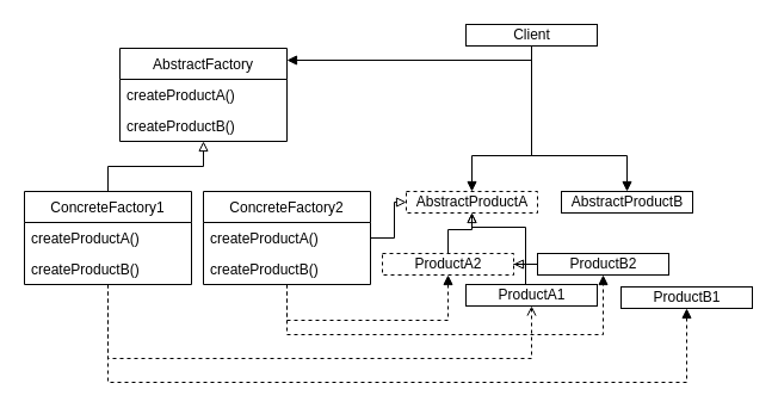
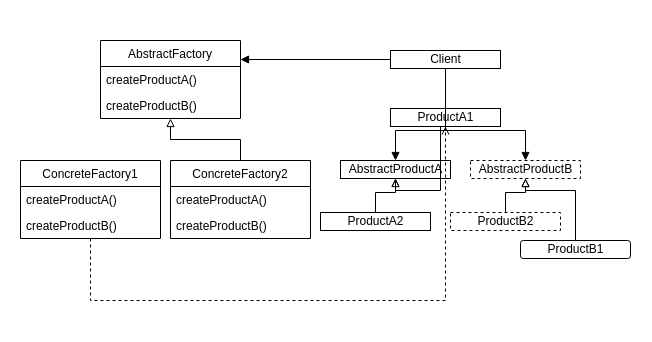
  <mxCell id="0" />
  <mxCell id="1" parent="0" />
- <mxCell id="2" style="edgeStyle=orthogonalEdgeStyle;rounded=0;orthogonalLoop=1;jettySize=auto;html=1;entryX=0.5;entryY=1;entryDx=0;entryDy=0;endArrow=block;endFill=0;" parent="1" source="5" target="9" edge="1"><mxGeometry relative="1" as="geometry" /></mxCell>
  <mxCell id="3" style="edgeStyle=orthogonalEdgeStyle;rounded=0;orthogonalLoop=1;jettySize=auto;html=1;entryX=0.5;entryY=1;entryDx=0;entryDy=0;endArrow=open;endFill=1;jumpStyle=sharp;dashed=1;jumpSize=6;" parent="1" source="5" target="16" edge="1"><mxGeometry relative="1" as="geometry"><Array as="points"><mxPoint x="90" y="300" /><mxPoint x="445" y="300" /></Array></mxGeometry></mxCell>
- <mxCell id="4" style="edgeStyle=orthogonalEdgeStyle;rounded=0;jumpStyle=sharp;jumpSize=6;orthogonalLoop=1;jettySize=auto;html=1;entryX=0.5;entryY=1;entryDx=0;entryDy=0;dashed=1;endArrow=block;endFill=1;" parent="1" source="5" target="21" edge="1"><mxGeometry relative="1" as="geometry"><Array as="points"><mxPoint x="90" y="320" /><mxPoint x="575" y="320" /></Array></mxGeometry></mxCell>
  <mxCell id="5" value="ConcreteFactory1" style="swimlane;fontStyle=0;childLayout=stackLayout;horizontal=1;startSize=26;fillColor=none;horizontalStack=0;resizeParent=1;resizeParentMax=0;resizeLast=0;collapsible=1;marginBottom=0;" parent="1" vertex="1"><mxGeometry x="20" y="160" width="140" height="78" as="geometry" /></mxCell>
  <mxCell id="6" value="createProductA()" style="text;strokeColor=none;fillColor=none;align=left;verticalAlign=top;spacingLeft=4;spacingRight=4;overflow=hidden;rotatable=0;points=[[0,0.5],[1,0.5]];portConstraint=eastwest;" parent="5" vertex="1"><mxGeometry y="26" width="140" height="26" as="geometry" /></mxCell>
  <mxCell id="7" value="createProductB()" style="text;strokeColor=none;fillColor=none;align=left;verticalAlign=top;spacingLeft=4;spacingRight=4;overflow=hidden;rotatable=0;points=[[0,0.5],[1,0.5]];portConstraint=eastwest;" parent="5" vertex="1"><mxGeometry y="52" width="140" height="26" as="geometry" /></mxCell>
- <mxCell id="8" style="edgeStyle=orthogonalEdgeStyle;rounded=0;orthogonalLoop=1;jettySize=auto;html=1;endArrow=block;endFill=0;" parent="1" source="28" target="12" edge="1"><mxGeometry relative="1" as="geometry" /></mxCell>
+ <mxCell id="8" style="edgeStyle=orthogonalEdgeStyle;rounded=0;orthogonalLoop=1;jettySize=auto;html=1;entryX=0.5;entryY=1;entryDx=0;entryDy=0;endArrow=block;endFill=0;" parent="1" source="28" target="9" edge="1"><mxGeometry relative="1" as="geometry" /></mxCell>
  <mxCell id="9" value="AbstractFactory" style="swimlane;fontStyle=0;childLayout=stackLayout;horizontal=1;startSize=26;fillColor=none;horizontalStack=0;resizeParent=1;resizeParentMax=0;resizeLast=0;collapsible=1;marginBottom=0;" parent="1" vertex="1"><mxGeometry x="100" y="40" width="140" height="78" as="geometry" /></mxCell>
  <mxCell id="10" value="createProductA()" style="text;strokeColor=none;fillColor=none;align=left;verticalAlign=top;spacingLeft=4;spacingRight=4;overflow=hidden;rotatable=0;points=[[0,0.5],[1,0.5]];portConstraint=eastwest;" parent="9" vertex="1"><mxGeometry y="26" width="140" height="26" as="geometry" /></mxCell>
  <mxCell id="11" value="createProductB()" style="text;strokeColor=none;fillColor=none;align=left;verticalAlign=top;spacingLeft=4;spacingRight=4;overflow=hidden;rotatable=0;points=[[0,0.5],[1,0.5]];portConstraint=eastwest;" parent="9" vertex="1"><mxGeometry y="52" width="140" height="26" as="geometry" /></mxCell>
- <mxCell id="12" value="AbstractProductA" style="html=1;fillColor=none;dashed=1;" parent="1" vertex="1"><mxGeometry x="340" y="160" width="110" height="18" as="geometry" /></mxCell>
+ <mxCell id="12" value="AbstractProductA" style="html=1;fillColor=none;" parent="1" vertex="1"><mxGeometry x="340" y="160" width="110" height="18" as="geometry" /></mxCell>
  <mxCell id="13" style="edgeStyle=orthogonalEdgeStyle;rounded=0;orthogonalLoop=1;jettySize=auto;html=1;entryX=0.5;entryY=1;entryDx=0;entryDy=0;endArrow=open;endFill=0;" parent="1" source="14" target="12" edge="1"><mxGeometry relative="1" as="geometry" /></mxCell>
- <mxCell id="14" value="ProductA2" style="html=1;fillColor=none;dashed=1;" parent="1" vertex="1"><mxGeometry x="320" y="212" width="110" height="18" as="geometry" /></mxCell>
+ <mxCell id="14" value="ProductA2" style="html=1;fillColor=none;" parent="1" vertex="1"><mxGeometry x="320" y="212" width="110" height="18" as="geometry" /></mxCell>
  <mxCell id="15" style="edgeStyle=orthogonalEdgeStyle;rounded=0;orthogonalLoop=1;jettySize=auto;html=1;entryX=0.5;entryY=1;entryDx=0;entryDy=0;endArrow=block;endFill=0;" parent="1" source="16" target="12" edge="1"><mxGeometry relative="1" as="geometry"><Array as="points"><mxPoint x="440" y="190" /><mxPoint x="395" y="190" /></Array></mxGeometry></mxCell>
- <mxCell id="16" value="ProductA1" style="html=1;fillColor=none;" parent="1" vertex="1"><mxGeometry x="390" y="238" width="110" height="18" as="geometry" /></mxCell>
- <mxCell id="17" value="AbstractProductB" style="html=1;fillColor=none;" parent="1" vertex="1"><mxGeometry x="470" y="160" width="110" height="18" as="geometry" /></mxCell>
- <mxCell id="18" style="edgeStyle=orthogonalEdgeStyle;rounded=0;orthogonalLoop=1;jettySize=auto;html=1;endArrow=block;endFill=0;" parent="1" source="19" target="14" edge="1"><mxGeometry relative="1" as="geometry" /></mxCell>
- <mxCell id="19" value="ProductB2" style="html=1;fillColor=none;" parent="1" vertex="1"><mxGeometry x="450" y="212" width="110" height="18" as="geometry" /></mxCell>
- <mxCell id="21" value="ProductB1" style="html=1;fillColor=none;" parent="1" vertex="1"><mxGeometry x="520" y="240" width="110" height="18" as="geometry" /></mxCell>
+ <mxCell id="16" value="ProductA1" style="html=1;fillColor=none;" parent="1" vertex="1"><mxGeometry x="390" y="108" width="110" height="18" as="geometry" /></mxCell>
+ <mxCell id="17" value="AbstractProductB" style="html=1;fillColor=none;dashed=1;" parent="1" vertex="1"><mxGeometry x="470" y="160" width="110" height="18" as="geometry" /></mxCell>
+ <mxCell id="18" style="edgeStyle=orthogonalEdgeStyle;rounded=0;orthogonalLoop=1;jettySize=auto;html=1;entryX=0.5;entryY=1;entryDx=0;entryDy=0;endArrow=block;endFill=0;" parent="1" source="19" target="17" edge="1"><mxGeometry relative="1" as="geometry" /></mxCell>
+ <mxCell id="19" value="ProductB2" style="html=1;fillColor=none;dashed=1;" parent="1" vertex="1"><mxGeometry x="450" y="212" width="110" height="18" as="geometry" /></mxCell>
+ <mxCell id="20" style="edgeStyle=orthogonalEdgeStyle;rounded=0;orthogonalLoop=1;jettySize=auto;html=1;entryX=0.5;entryY=1;entryDx=0;entryDy=0;endArrow=block;endFill=0;" parent="1" source="21" target="17" edge="1"><mxGeometry relative="1" as="geometry"><Array as="points"><mxPoint x="575" y="190" /><mxPoint x="525" y="190" /></Array></mxGeometry></mxCell>
+ <mxCell id="21" value="ProductB1" style="html=1;fillColor=none;rounded=1;" parent="1" vertex="1"><mxGeometry x="520" y="240" width="110" height="18" as="geometry" /></mxCell>
  <mxCell id="22" style="edgeStyle=orthogonalEdgeStyle;rounded=0;orthogonalLoop=1;jettySize=auto;html=1;entryX=0.5;entryY=0;entryDx=0;entryDy=0;endArrow=block;endFill=1;" parent="1" source="25" target="12" edge="1"><mxGeometry relative="1" as="geometry"><Array as="points"><mxPoint x="445" y="130" /><mxPoint x="395" y="130" /></Array></mxGeometry></mxCell>
  <mxCell id="23" style="edgeStyle=orthogonalEdgeStyle;rounded=0;orthogonalLoop=1;jettySize=auto;html=1;entryX=0.5;entryY=0;entryDx=0;entryDy=0;endArrow=block;endFill=1;" parent="1" source="25" target="17" edge="1"><mxGeometry relative="1" as="geometry"><Array as="points"><mxPoint x="445" y="130" /><mxPoint x="525" y="130" /></Array></mxGeometry></mxCell>
  <mxCell id="24" style="edgeStyle=orthogonalEdgeStyle;rounded=0;jumpStyle=sharp;jumpSize=6;orthogonalLoop=1;jettySize=auto;html=1;endArrow=block;endFill=1;" parent="1" source="25" target="9" edge="1"><mxGeometry relative="1" as="geometry"><Array as="points"><mxPoint x="445" y="50" /></Array></mxGeometry></mxCell>
- <mxCell id="25" value="&lt;div&gt;Client&lt;/div&gt;" style="html=1;fillColor=none;" parent="1" vertex="1"><mxGeometry x="390" y="20" width="110" height="18" as="geometry" /></mxCell>
- <mxCell id="26" style="edgeStyle=orthogonalEdgeStyle;rounded=0;orthogonalLoop=1;jettySize=auto;html=1;entryX=0.5;entryY=1;entryDx=0;entryDy=0;endArrow=block;endFill=1;dashed=1;" parent="1" source="28" target="14" edge="1"><mxGeometry relative="1" as="geometry"><Array as="points"><mxPoint x="240" y="268" /><mxPoint x="375" y="268" /></Array></mxGeometry></mxCell>
- <mxCell id="27" style="edgeStyle=orthogonalEdgeStyle;rounded=0;orthogonalLoop=1;jettySize=auto;html=1;entryX=0.5;entryY=1;entryDx=0;entryDy=0;dashed=1;endArrow=block;endFill=1;" parent="1" source="28" target="19" edge="1"><mxGeometry relative="1" as="geometry"><Array as="points"><mxPoint x="240" y="280" /><mxPoint x="505" y="280" /></Array></mxGeometry></mxCell>
+ <mxCell id="25" value="&lt;div&gt;Client&lt;/div&gt;" style="html=1;fillColor=none;" parent="1" vertex="1"><mxGeometry x="390" y="50" width="110" height="18" as="geometry" /></mxCell>
  <mxCell id="28" value="ConcreteFactory2" style="swimlane;fontStyle=0;childLayout=stackLayout;horizontal=1;startSize=26;fillColor=none;horizontalStack=0;resizeParent=1;resizeParentMax=0;resizeLast=0;collapsible=1;marginBottom=0;" parent="1" vertex="1"><mxGeometry x="170" y="160" width="140" height="78" as="geometry" /></mxCell>
  <mxCell id="29" value="createProductA()" style="text;strokeColor=none;fillColor=none;align=left;verticalAlign=top;spacingLeft=4;spacingRight=4;overflow=hidden;rotatable=0;points=[[0,0.5],[1,0.5]];portConstraint=eastwest;" parent="28" vertex="1"><mxGeometry y="26" width="140" height="26" as="geometry" /></mxCell>
  <mxCell id="30" value="createProductB()" style="text;strokeColor=none;fillColor=none;align=left;verticalAlign=top;spacingLeft=4;spacingRight=4;overflow=hidden;rotatable=0;points=[[0,0.5],[1,0.5]];portConstraint=eastwest;" parent="28" vertex="1"><mxGeometry y="52" width="140" height="26" as="geometry" /></mxCell>
